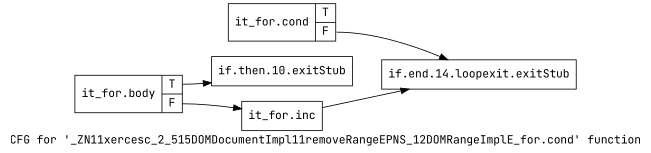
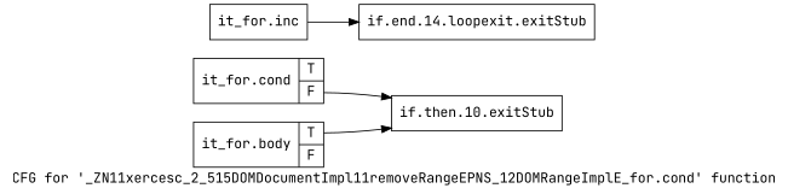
  digraph {
    fontname="JetBrains Mono"
    label="CFG for '_ZN11xercesc_2_515DOMDocumentImpl11removeRangeEPNS_12DOMRangeImplE_for.cond' function"
    rankdir=LR
    node [fontname="JetBrains Mono" shape=record]
    edge [fontname="JetBrains Mono" tailport=s1]
    n1 [label="{it_for.cond|{<s0>T|<s1>F}}"]
    n2 [label="{if.end.14.loopexit.exitStub}"]
    n3 [label="{it_for.body|{<s0>T|<s1>F}}"]
    n4 [label="{if.then.10.exitStub}"]
    n5 [label="{it_for.inc}"]
-   n1 -> n2
+   n1 -> n4
    n3 -> n4 [tailport=s0]
-   n3 -> n5
    n5 -> n2 [tailport=""]
  }
